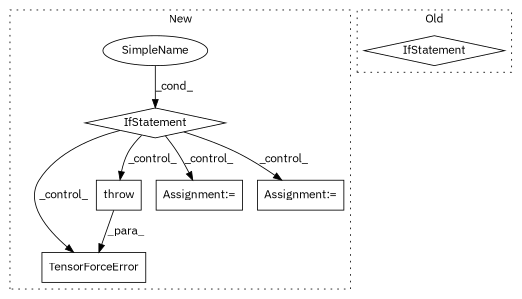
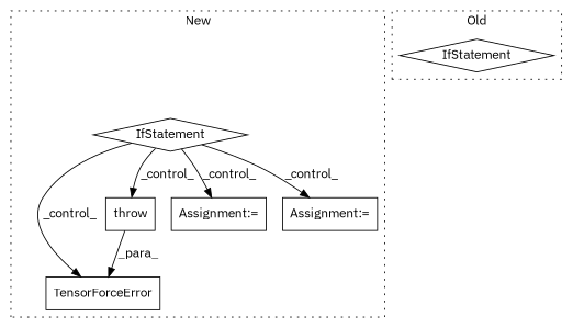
  digraph {
    fontname="IBM Plex Sans"
    node [a=25 fontname="IBM Plex Sans" l="4,2" shape=box]
    edge [fontname="IBM Plex Sans"]
    n1 [a=32 l="17,1" label=TensorForceError s="10519,10606"]
    n2 [a=53 l=6 label=throw s=10513]
    n3 [label=IfStatement s="10255,10281" shape=diamond]
-   n4 [a=42 label=SimpleName shape=ellipse l=""]
    n5 [a=7 l=8 label="Assignment:=" s=10302]
    n6 [a=7 l=8 label="Assignment:=" s=10423]
    n7 [label=IfStatement s="4463,4482" shape=diamond]
    subgraph cluster_1 {
      label=New
      style=dotted
      n1
      n2
      n3
-     n4
      n5
      n6
    }
    subgraph cluster_2 {
      label=Old
      style=dotted
      n7
    }
    n2 -> n1 [label=_para_]
    n3 -> n1 [label=_control_]
    n3 -> n2 [label=_control_]
    n3 -> n5 [label=_control_]
    n3 -> n6 [label=_control_]
-   n4 -> n3 [label=_cond_]
  }
